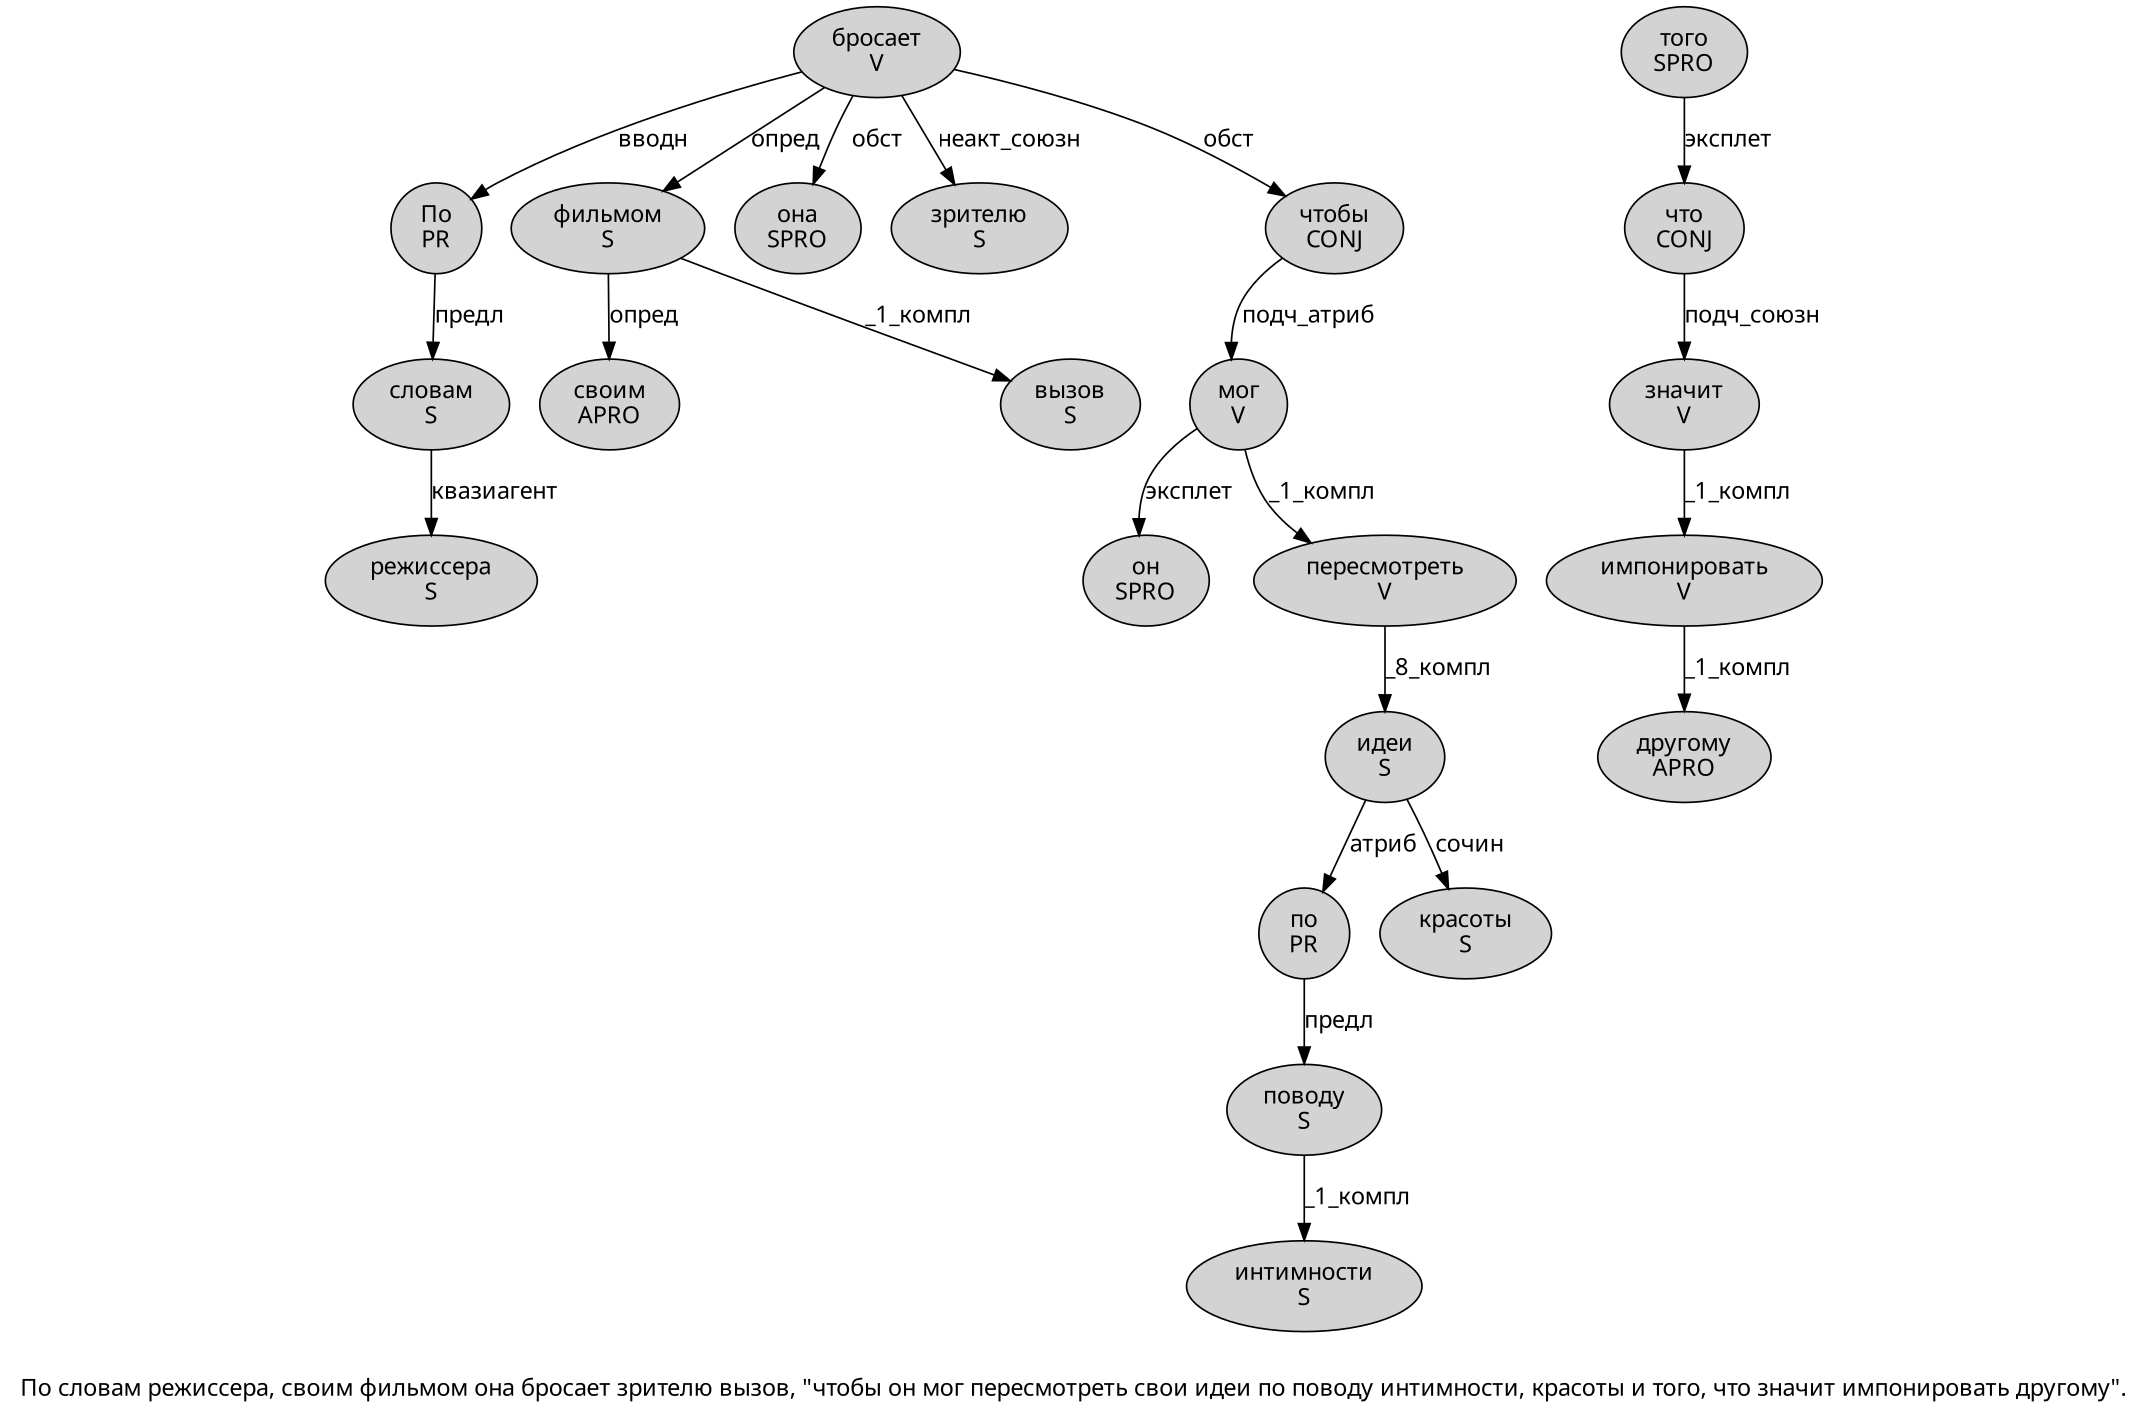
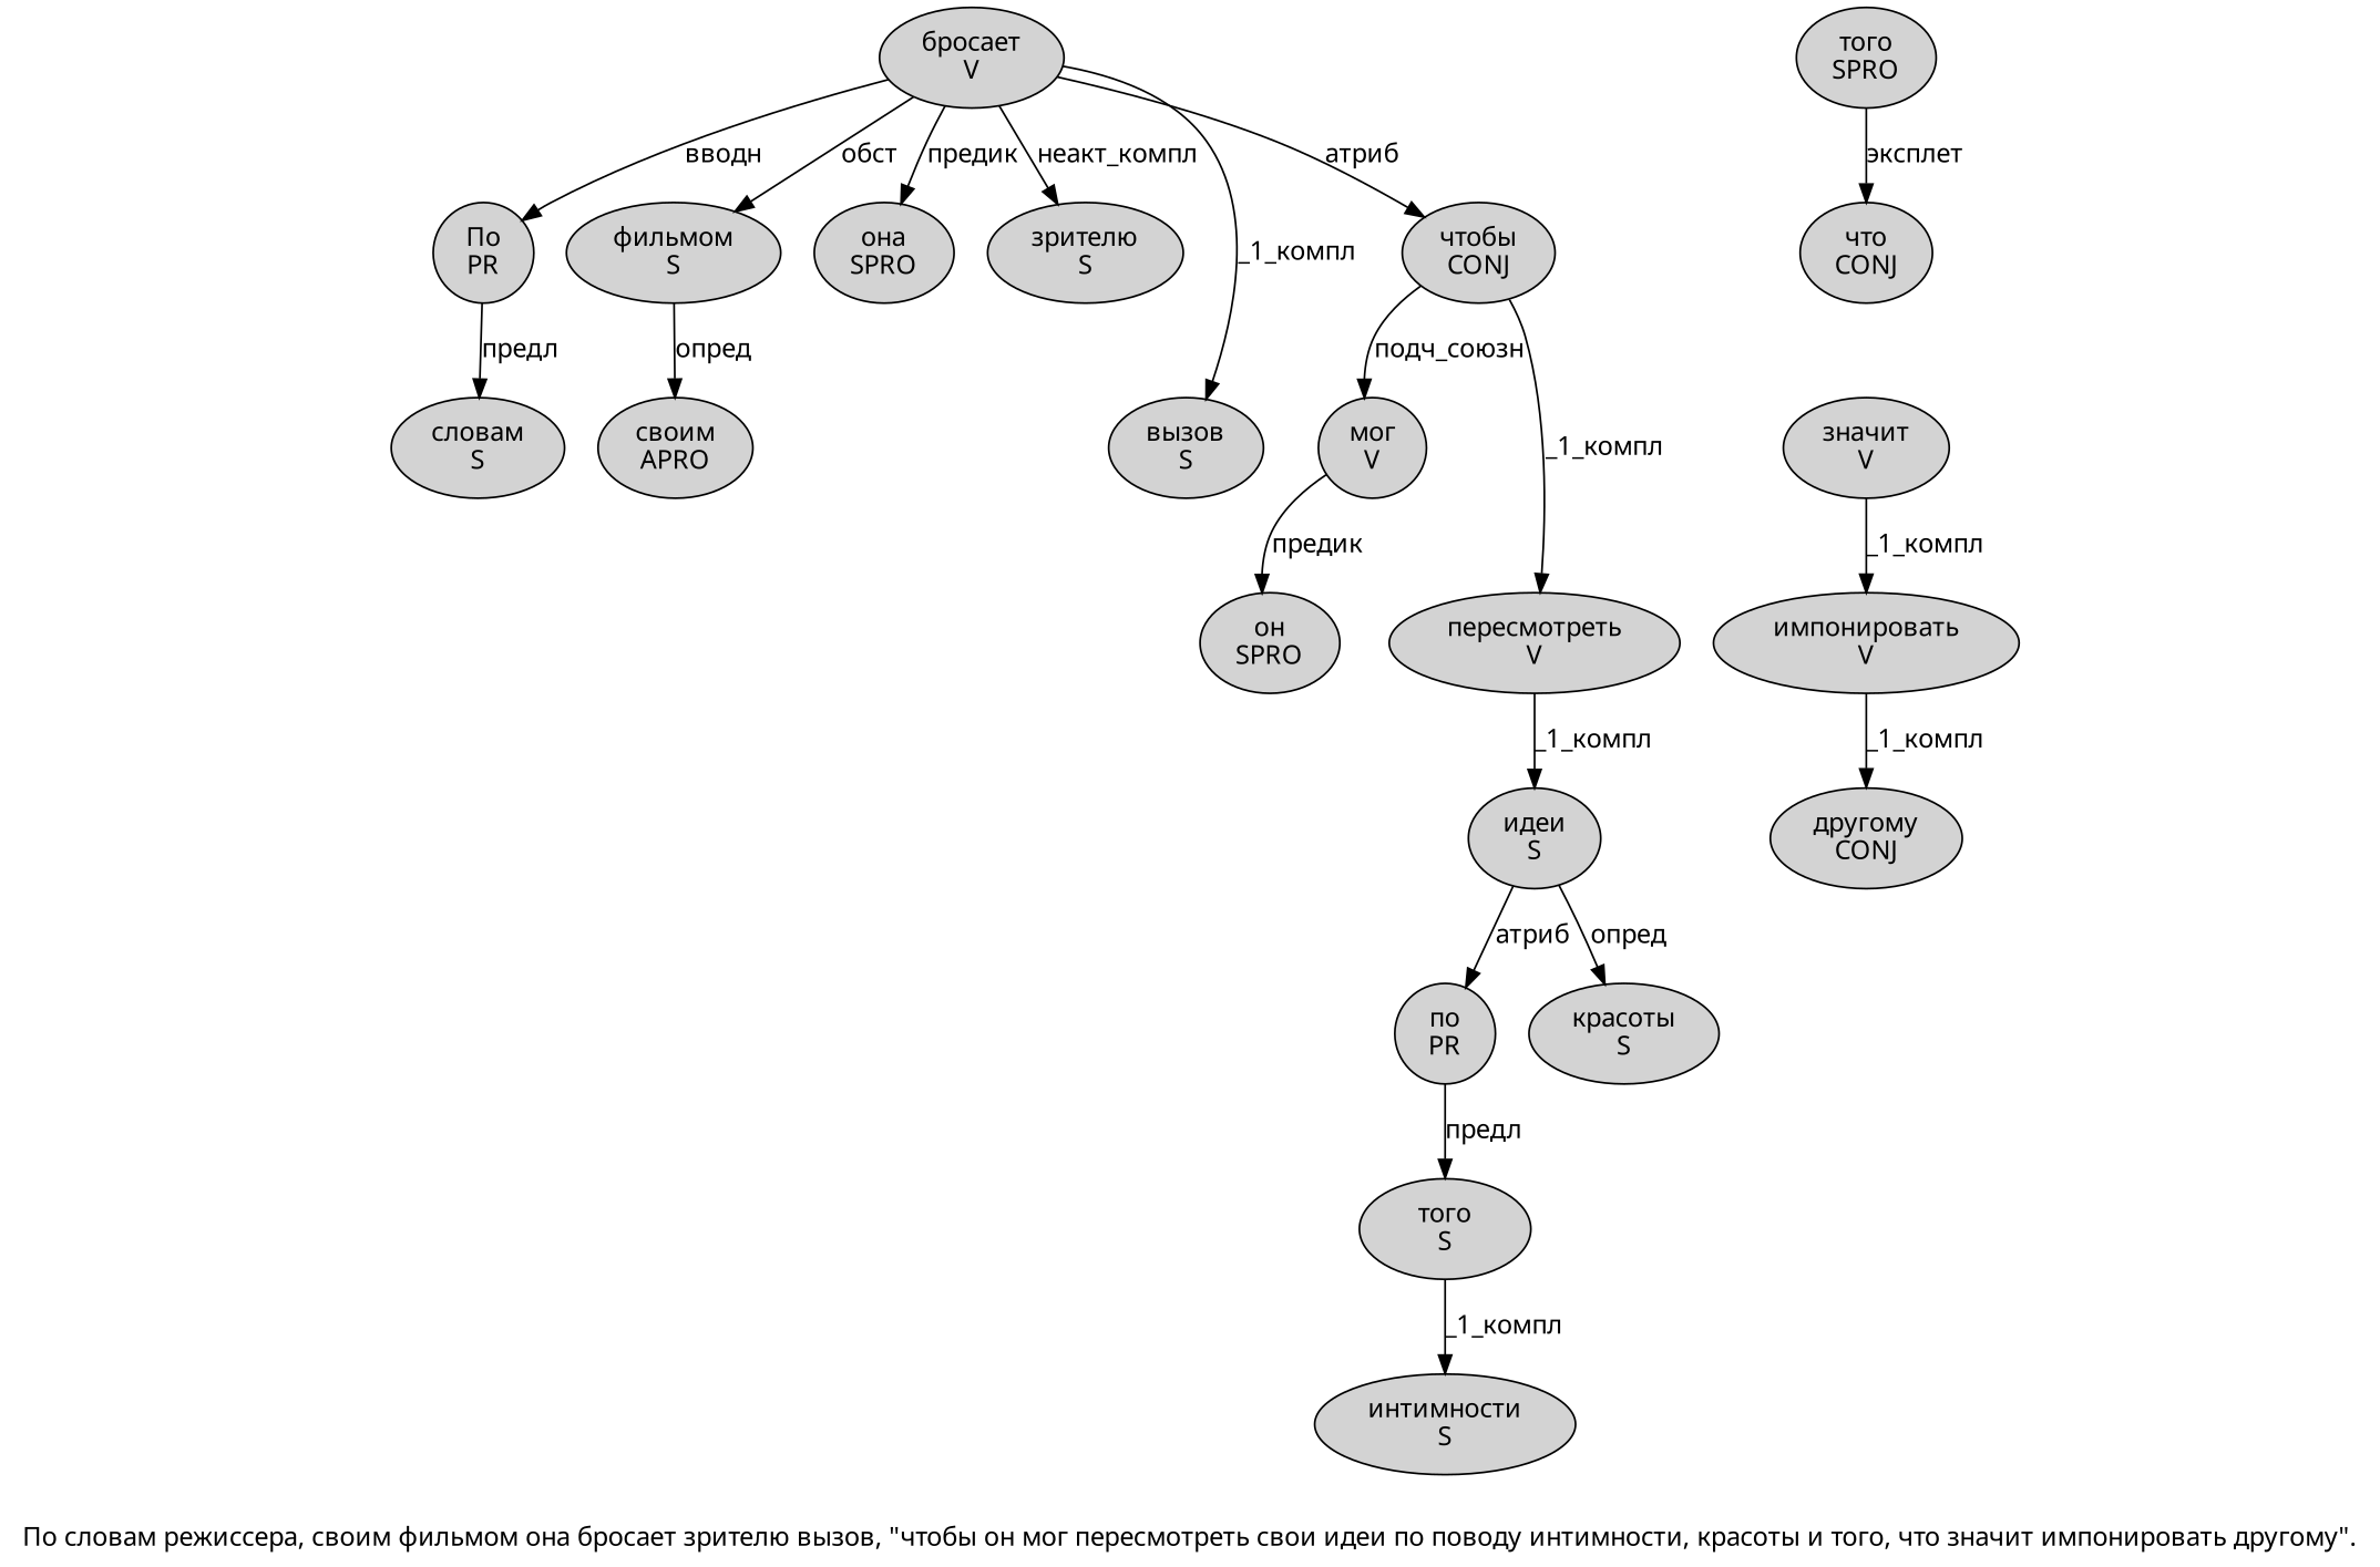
  digraph {
    fontname="Noto Sans"
    label="По словам режиссера, своим фильмом она бросает зрителю вызов, \"чтобы он мог пересмотреть свои идеи по поводу интимности, красоты и того, что значит импонировать другому\"."
    node [fillcolor=lightgray fontname="Noto Sans" penwidth=1 shape=ellipse style=filled]
    edge [fontname="Noto Sans"]
    n1 [label="По\nPR"]
    n2 [label="словам\nS"]
-   n3 [label="режиссера\nS"]
    n4 [label="своим\nAPRO"]
    n5 [label="фильмом\nS"]
    n6 [label="она\nSPRO"]
    n7 [label="бросает\nV"]
    n8 [label="зрителю\nS"]
    n9 [label="вызов\nS"]
    n10 [label="чтобы\nCONJ"]
    n11 [label="мог\nV"]
    n12 [label="он\nSPRO"]
    n13 [label="пересмотреть\nV"]
    n14 [label="идеи\nS"]
    n15 [label="по\nPR"]
    n16 [label="красоты\nS"]
-   n17 [label="поводу\nS"]
+   n17 [label="того\nS"]
    n18 [label="интимности\nS"]
    n19 [label="того\nSPRO"]
    n20 [label="что\nCONJ"]
    n21 [label="значит\nV"]
    n22 [label="импонировать\nV"]
-   n23 [label="другому\nAPRO"]
+   n23 [label="другому\nCONJ"]
    n1 -> n2 [label="предл"]
-   n2 -> n3 [label="квазиагент"]
    n5 -> n4 [label="опред"]
    n7 -> n1 [label="вводн"]
-   n7 -> n5 [label="опред"]
-   n7 -> n6 [label="обст"]
-   n7 -> n8 [label="неакт_союзн"]
-   n5 -> n9 [label="_1_компл"]
-   n7 -> n10 [label="обст"]
-   n10 -> n11 [label="подч_атриб"]
-   n11 -> n12 [label="эксплет"]
-   n11 -> n13 [label="_1_компл"]
-   n13 -> n14 [label="_8_компл"]
+   n7 -> n5 [label="обст"]
+   n7 -> n6 [label="предик"]
+   n7 -> n8 [label="неакт_компл"]
+   n7 -> n9 [label="_1_компл"]
+   n7 -> n10 [label="атриб"]
+   n10 -> n11 [label="подч_союзн"]
+   n11 -> n12 [label="предик"]
+   n10 -> n13 [label="_1_компл"]
+   n13 -> n14 [label="_1_компл"]
    n14 -> n15 [label="атриб"]
-   n14 -> n16 [label="сочин"]
+   n14 -> n16 [label="опред"]
    n15 -> n17 [label="предл"]
    n17 -> n18 [label="_1_компл"]
    n19 -> n20 [label="эксплет"]
-   n20 -> n21 [label="подч_союзн"]
    n21 -> n22 [label="_1_компл"]
    n22 -> n23 [label="_1_компл"]
  }
